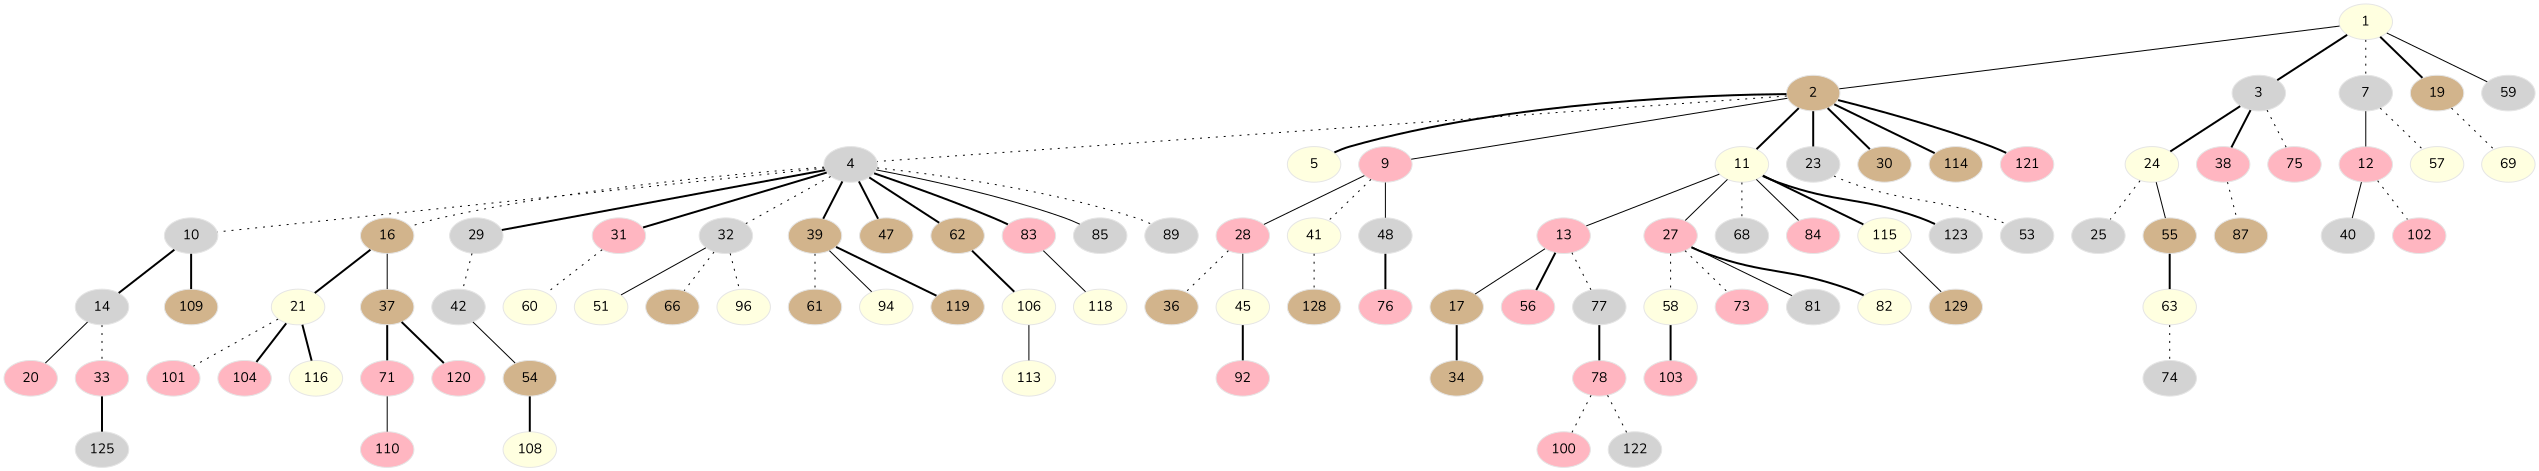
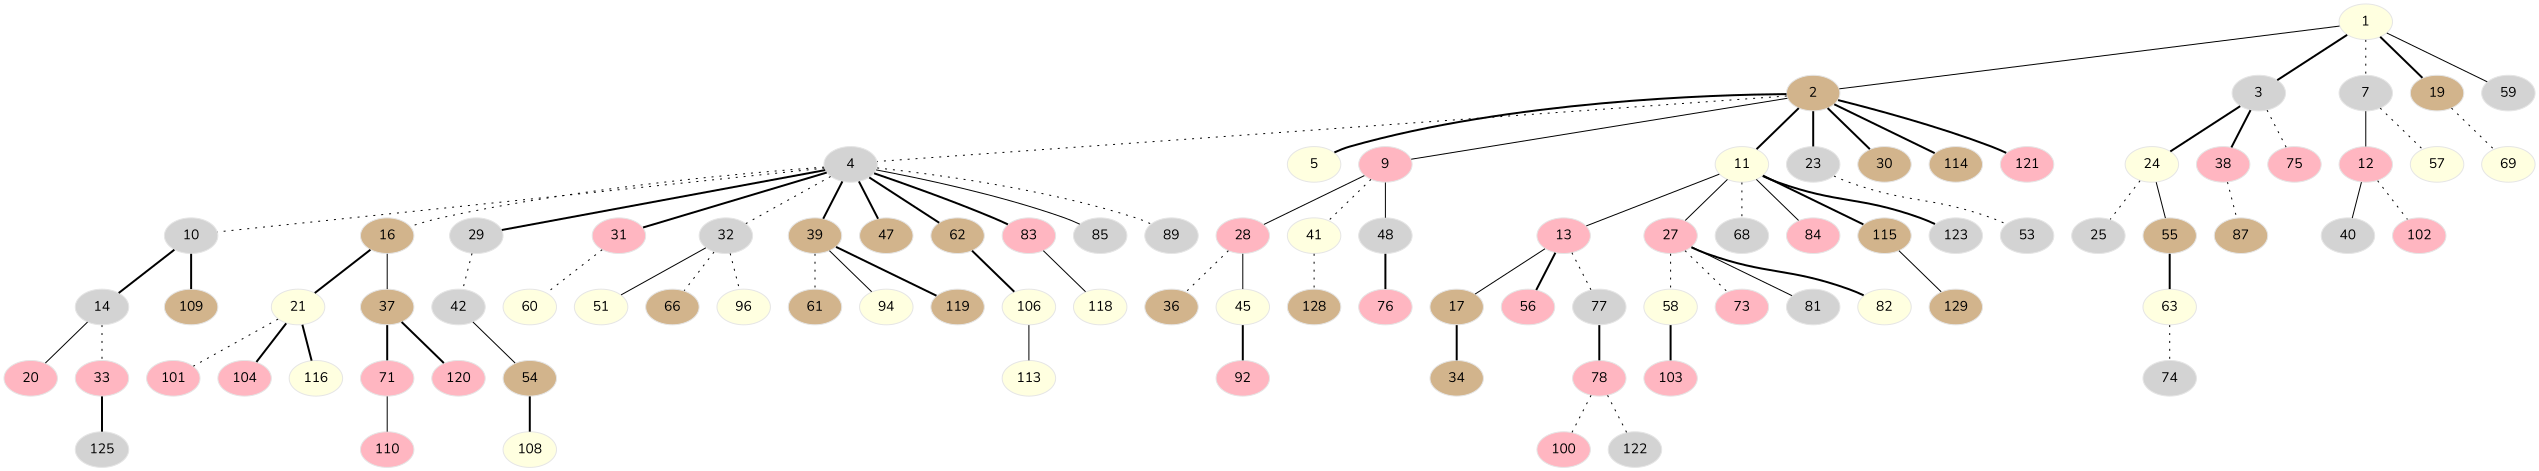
  graph {
    fontname=Nunito
    node [color=gray90 fillcolor=lightpink fontname=Nunito style=filled]
    edge [fontname=Nunito style=bold]
    1 [fillcolor=lightyellow super="+90"]
    2 [fillcolor=tan super="+6"]
    3 [fillcolor=lightgrey super="+70"]
    7 [fillcolor=lightgrey super="+97"]
    19 [fillcolor=tan super="+88"]
    59 [fillcolor=lightgrey]
    4 [fillcolor=lightgrey super="+8"]
    5 [fillcolor=lightyellow]
    9 [super="+52"]
    11 [fillcolor=lightyellow super="+43"]
    23 [fillcolor=lightgrey super="+86"]
    30 [fillcolor=tan]
    114 [fillcolor=tan]
    121
    24 [fillcolor=lightyellow super="+112"]
    38 [super="+79"]
    75
    12 [super="+22"]
    57 [fillcolor=lightyellow]
    69 [fillcolor=lightyellow]
    10 [fillcolor=lightgrey]
    16 [fillcolor=tan super="+18"]
    29 [fillcolor=lightgrey]
    31
    32 [fillcolor=lightgrey super="+35"]
    39 [fillcolor=tan super="+93"]
    47 [fillcolor=tan]
    62 [fillcolor=tan]
    83 [super="+117"]
    85 [fillcolor=lightgrey]
    89 [fillcolor=lightgrey]
    28
    41 [fillcolor=lightyellow super="+72"]
    48 [fillcolor=lightgrey]
    13 [super="+15"]
    27 [super="+49"]
    68 [fillcolor=lightgrey]
    84
-   115 [fillcolor=lightyellow]
+   115 [fillcolor=tan]
    123 [fillcolor=lightgrey]
    53 [fillcolor=lightgrey super="+105"]
    25 [fillcolor=lightgrey super="+44"]
    55 [fillcolor=tan]
    87 [fillcolor=tan]
    14 [fillcolor=lightgrey super="+50"]
    109 [fillcolor=tan]
    21 [fillcolor=lightyellow super="+91"]
    37 [fillcolor=tan super="+65"]
    42 [fillcolor=lightgrey super="+64"]
    60 [fillcolor=lightyellow]
    51 [fillcolor=lightyellow]
    66 [fillcolor=tan]
    96 [fillcolor=lightyellow]
    61 [fillcolor=tan]
    94 [fillcolor=lightyellow]
    119 [fillcolor=tan]
    106 [fillcolor=lightyellow super="+111"]
    118 [fillcolor=lightyellow]
    40 [fillcolor=lightgrey super="+124"]
    102
    36 [fillcolor=tan]
    45 [fillcolor=lightyellow super="+99"]
    128 [fillcolor=tan]
    76
    20
    33 [super="+46"]
    17 [fillcolor=tan super="+26"]
    56
    77 [fillcolor=lightgrey super="+80"]
    58 [fillcolor=lightyellow super="+67"]
    73 [super="+127"]
    81 [fillcolor=lightgrey]
    82 [fillcolor=lightyellow]
    129 [fillcolor=tan]
    34 [fillcolor=tan]
    78 [super="+95"]
    125 [fillcolor=lightgrey]
    101
    104
    116 [fillcolor=lightyellow]
    71 [super="+126"]
    120
    63 [fillcolor=lightyellow]
    103
    92 [super="+98"]
    54 [fillcolor=tan super="+107"]
    110
    108 [fillcolor=lightyellow super="+130"]
    74 [fillcolor=lightgrey]
    113 [fillcolor=lightyellow]
    100
    122 [fillcolor=lightgrey]
    1 -- 2 [style=solid]
    1 -- 3
    1 -- 7 [style=dotted]
    1 -- 19
    1 -- 59 [style=solid]
    2 -- 4 [style=dotted]
    2 -- 5
    2 -- 9 [style=solid]
    2 -- 11
    2 -- 23
    2 -- 30
    2 -- 114
    2 -- 121
    3 -- 24
    3 -- 38
    3 -- 75 [style=dotted]
    7 -- 12 [style=solid]
    7 -- 57 [style=dotted]
    19 -- 69 [style=dotted]
    4 -- 10 [style=dotted]
    4 -- 16 [style=dotted]
    4 -- 29
    4 -- 31
    4 -- 32 [style=dotted]
    4 -- 39
    4 -- 47
    4 -- 62
    4 -- 83
    4 -- 85 [style=solid]
    4 -- 89 [style=dotted]
    9 -- 28 [style=solid]
    9 -- 41 [style=dotted]
    9 -- 48 [style=solid]
    11 -- 13 [style=solid]
    11 -- 27 [style=solid]
    11 -- 68 [style=dotted]
    11 -- 84 [style=solid]
    11 -- 115
    11 -- 123
    23 -- 53 [style=dotted]
    24 -- 25 [style=dotted]
    24 -- 55 [style=solid]
    38 -- 87 [style=dotted]
    12 -- 40 [style=solid]
    12 -- 102 [style=dotted]
    10 -- 14
    10 -- 109
    16 -- 21
    16 -- 37 [style=solid]
    29 -- 42 [style=dotted]
    31 -- 60 [style=dotted]
    32 -- 51 [style=solid]
    32 -- 66 [style=dotted]
    32 -- 96 [style=dotted]
    39 -- 61 [style=dotted]
    39 -- 94 [style=solid]
    39 -- 119
    62 -- 106
    83 -- 118 [style=solid]
    28 -- 36 [style=dotted]
    28 -- 45 [style=solid]
    41 -- 128 [style=dotted]
    48 -- 76
    13 -- 17 [style=solid]
    13 -- 56
    13 -- 77 [style=dotted]
    27 -- 58 [style=dotted]
    27 -- 73 [style=dotted]
    27 -- 81 [style=solid]
    27 -- 82
    115 -- 129 [style=solid]
    55 -- 63
    14 -- 20 [style=solid]
    14 -- 33 [style=dotted]
    21 -- 101 [style=dotted]
    21 -- 104
    21 -- 116
    37 -- 71
    37 -- 120
    42 -- 54 [style=solid]
    106 -- 113 [style=solid]
    45 -- 92
    33 -- 125
    17 -- 34
    77 -- 78
    58 -- 103
    78 -- 100 [style=dotted]
    78 -- 122 [style=dotted]
    71 -- 110 [style=solid]
    63 -- 74 [style=dotted]
    54 -- 108
  }
